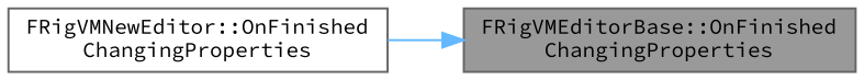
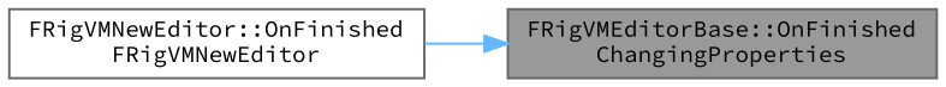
  digraph {
    rankdir=RL
    fontname="Source Code Pro"
    node [fontname="Source Code Pro" fontsize=10 shape=box style=filled]
    n1 [color=gray40 fillcolor=grey60 fontcolor=black height=0.2 label="FRigVMEditorBase::OnFinished\lChangingProperties" width=0.4]
-   n2 [color=grey40 fillcolor=white height=0.2 label="FRigVMNewEditor::OnFinished\lChangingProperties" width=0.4]
+   n2 [color=grey40 fillcolor=white height=0.2 label="FRigVMNewEditor::OnFinished\lFRigVMNewEditor" width=0.4]
    n1 -> n2 [color=steelblue1 dir=back fontname="Source Code Pro" fontsize=10 labelfontname=Helvetica labelfontsize=10 style=solid]
  }
